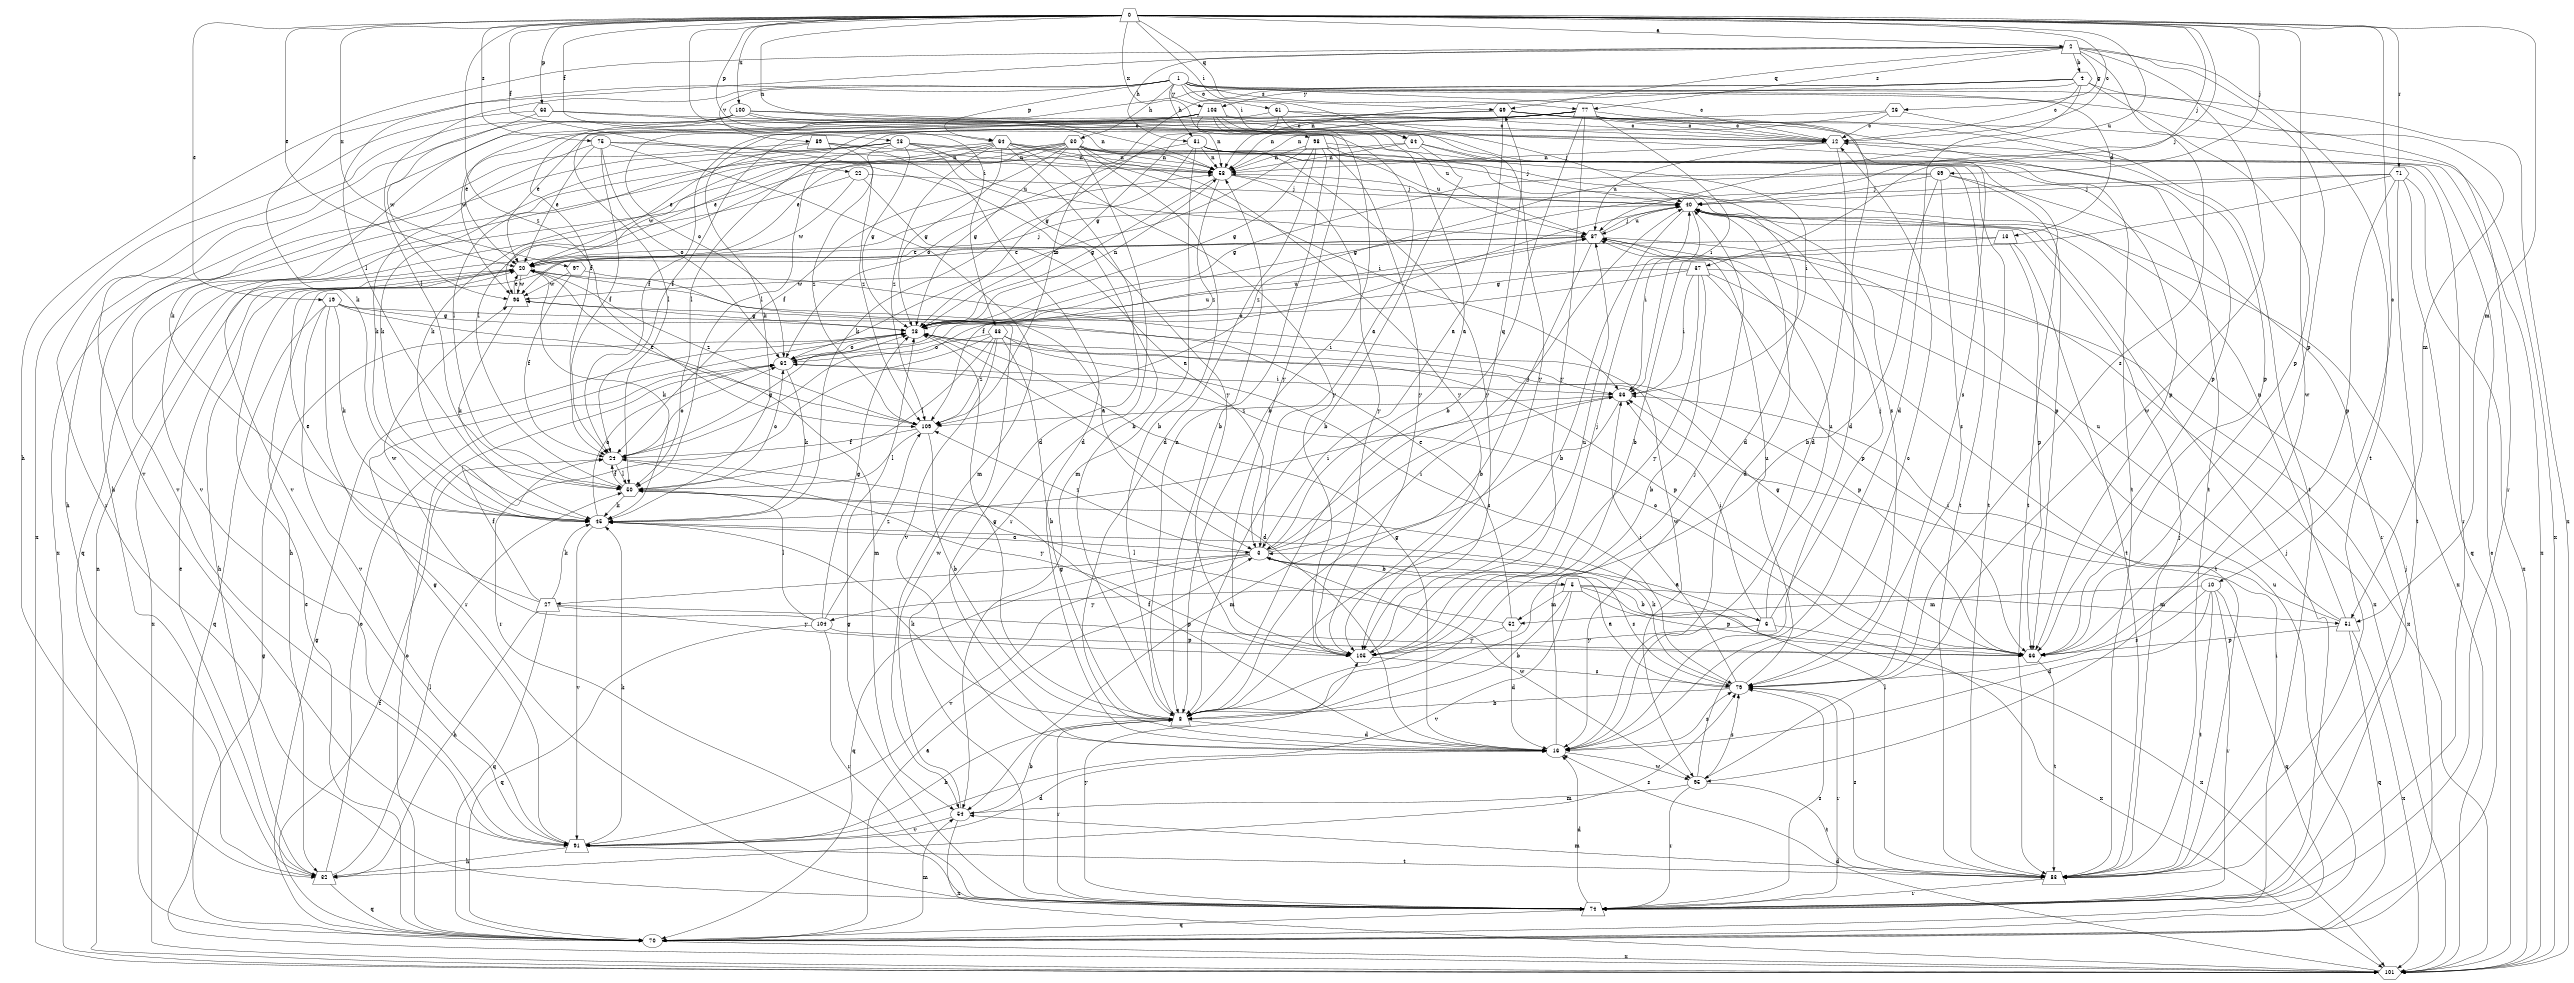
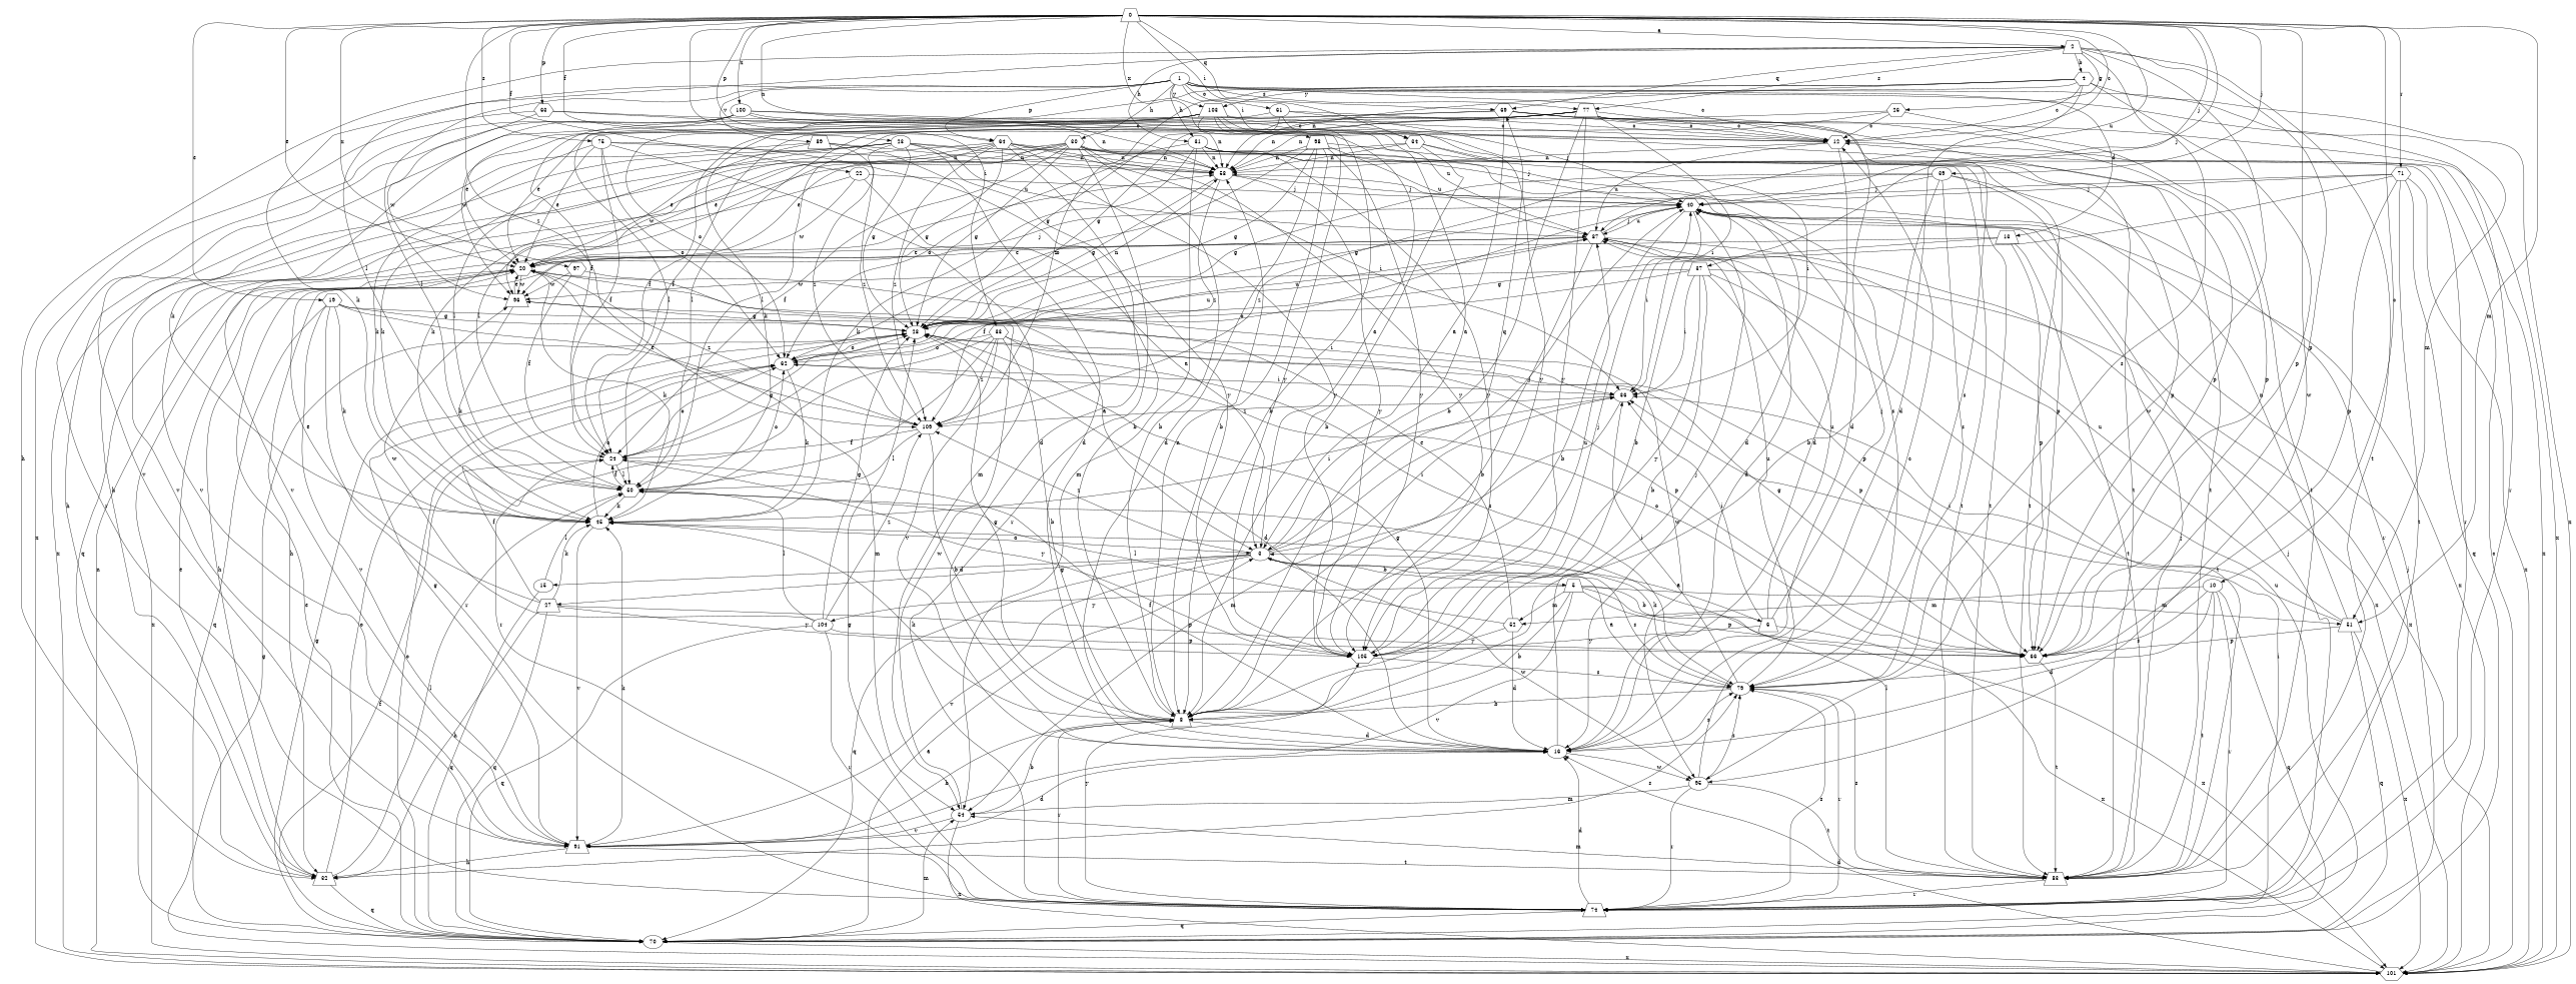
  strict digraph {
    node [shape=ellipse]
    0 [shape=trapezium]
    2 [shape=trapezium]
    10
    12 [shape=hexagon]
    19 [shape=hexagon]
    20 [shape=hexagon]
    22
    23
    33 [shape=hexagon]
    34 [shape=hexagon]
    37 [shape=trapezium]
    39
    40 [shape=hexagon]
    51 [shape=trapezium]
    58
    63 [shape=hexagon]
    64 [shape=hexagon]
    69 [shape=hexagon]
    71 [shape=hexagon]
    75
    87 [shape=hexagon]
    95
    97 [shape=hexagon]
    98 [shape=trapezium]
    100
    109 [shape=hexagon]
    31
    50 [shape=hexagon]
    77 [shape=trapezium]
    4 [shape=hexagon]
    26 [shape=hexagon]
    32 [shape=trapezium]
    66 [shape=hexagon]
    79
    83 [shape=trapezium]
    74 [shape=trapezium]
    70
    16
    52 [shape=hexagon]
    101 [shape=hexagon]
    45
    36
    91 [shape=trapezium]
    28
    54
    96 [shape=trapezium]
    3
    105 [shape=hexagon]
    8 [shape=trapezium]
    62
    24
    1
    13 [shape=trapezium]
    30 [shape=hexagon]
    61
    89 [shape=trapezium]
    103 [shape=trapezium]
    5 [shape=trapezium]
+   15
    27 [shape=trapezium]
    6 [shape=trapezium]
    104
    0 -> 2 [label=a]
    0 -> 10 [label=c]
    0 -> 12 [label=c]
    0 -> 19 [label=e]
    0 -> 20 [label=e]
    0 -> 22 [label=f]
    0 -> 23 [label=f]
    0 -> 33 [label=i]
    0 -> 34 [label=i]
    0 -> 37 [label=j]
    0 -> 39 [label=j]
    0 -> 40 [label=j]
    0 -> 51 [label=m]
    0 -> 58 [label=n]
    0 -> 63 [label=p]
    0 -> 64 [label=p]
    0 -> 69 [label=q]
    0 -> 71 [label=r]
    0 -> 75 [label=s]
    0 -> 87 [label=u]
    0 -> 95 [label=w]
    0 -> 97 [label=x]
    0 -> 98 [label=x]
    0 -> 100 [label=x]
    0 -> 109 [label=z]
    2 -> 69 [label=q]
    2 -> 95 [label=w]
    2 -> 31 [label=h]
    2 -> 50 [label=l]
    2 -> 77 [label=s]
    2 -> 4 [label=b]
    2 -> 26 [label=g]
    2 -> 32 [label=h]
    2 -> 66 [label=p]
    2 -> 79 [label=s]
    2 -> 83 [label=t]
    10 -> 79 [label=s]
    10 -> 83 [label=t]
    10 -> 74 [label=r]
    10 -> 70 [label=q]
    10 -> 16 [label=d]
    10 -> 52 [label=m]
    12 -> 58 [label=n]
    12 -> 87 [label=u]
    12 -> 16 [label=d]
    12 -> 101 [label=x]
    19 -> 74 [label=r]
    19 -> 70 [label=q]
    19 -> 45 [label=k]
    19 -> 36 [label=i]
    19 -> 91 [label=v]
    19 -> 28 [label=g]
    19 -> 54 [label=m]
    20 -> 40 [label=j]
    20 -> 95 [label=w]
    20 -> 109 [label=z]
    20 -> 32 [label=h]
    20 -> 101 [label=x]
    20 -> 45 [label=k]
    20 -> 96 [label=w]
    22 -> 40 [label=j]
    22 -> 70 [label=q]
    22 -> 96 [label=w]
    22 -> 3 [label=a]
    23 -> 58 [label=n]
    23 -> 87 [label=u]
    23 -> 109 [label=z]
    23 -> 50 [label=l]
    23 -> 32 [label=h]
    23 -> 83 [label=t]
    23 -> 45 [label=k]
    23 -> 28 [label=g]
    23 -> 105 [label=y]
    33 -> 109 [label=z]
    33 -> 50 [label=l]
    33 -> 66 [label=p]
    33 -> 79 [label=s]
    33 -> 74 [label=r]
    33 -> 16 [label=v]
    33 -> 8 [label=b]
    33 -> 62 [label=o]
    34 -> 58 [label=n]
    34 -> 74 [label=r]
    34 -> 36 [label=i]
    34 -> 91 [label=v]
    34 -> 8 [label=b]
    37 -> 66 [label=p]
    37 -> 83 [label=t]
    37 -> 101 [label=x]
    37 -> 36 [label=i]
    37 -> 96 [label=w]
    37 -> 105 [label=y]
    37 -> 8 [label=b]
    37 -> 62 [label=o]
    39 -> 40 [label=j]
    39 -> 109 [label=z]
    39 -> 66 [label=p]
    39 -> 79 [label=s]
    39 -> 74 [label=r]
    39 -> 28 [label=g]
    39 -> 8 [label=b]
    40 -> 87 [label=u]
    40 -> 16 [label=d]
    40 -> 101 [label=x]
    40 -> 36 [label=i]
    40 -> 8 [label=b]
    40 -> 24 [label=f]
    51 -> 58 [label=n]
    51 -> 87 [label=u]
    51 -> 66 [label=p]
    51 -> 70 [label=q]
    51 -> 101 [label=x]
    51 -> 36 [label=i]
    58 -> 40 [label=j]
    58 -> 109 [label=z]
    58 -> 28 [label=g]
    58 -> 105 [label=y]
    63 -> 12 [label=c]
    63 -> 101 [label=x]
    63 -> 96 [label=w]
    63 -> 3 [label=a]
    64 -> 20 [label=e]
    64 -> 58 [label=n]
    64 -> 109 [label=z]
    64 -> 83 [label=t]
    64 -> 16 [label=d]
    64 -> 101 [label=x]
    64 -> 36 [label=i]
    64 -> 28 [label=g]
    64 -> 96 [label=w]
    64 -> 105 [label=y]
    69 -> 12 [label=c]
    69 -> 79 [label=s]
    69 -> 83 [label=t]
    69 -> 96 [label=w]
    69 -> 3 [label=a]
    69 -> 24 [label=f]
    71 -> 40 [label=j]
    71 -> 66 [label=p]
    71 -> 83 [label=t]
    71 -> 70 [label=q]
    71 -> 101 [label=x]
    71 -> 28 [label=g]
    71 -> 8 [label=b]
    75 -> 20 [label=e]
    75 -> 58 [label=n]
    75 -> 45 [label=k]
    75 -> 54 [label=m]
    75 -> 8 [label=b]
    75 -> 62 [label=o]
    75 -> 24 [label=f]
    87 -> 20 [label=e]
    87 -> 40 [label=j]
    87 -> 32 [label=h]
    87 -> 101 [label=x]
    87 -> 8 [label=b]
    95 -> 12 [label=c]
    95 -> 79 [label=s]
    95 -> 83 [label=t]
    95 -> 74 [label=r]
    95 -> 54 [label=m]
    97 -> 96 [label=w]
    97 -> 3 [label=a]
    97 -> 24 [label=f]
    98 -> 58 [label=n]
    98 -> 87 [label=u]
    98 -> 66 [label=p]
    98 -> 16 [label=d]
    98 -> 28 [label=g]
    98 -> 105 [label=y]
    98 -> 8 [label=b]
    98 -> 62 [label=o]
    100 -> 12 [label=c]
    100 -> 58 [label=n]
    100 -> 83 [label=t]
    100 -> 74 [label=r]
    100 -> 45 [label=k]
    100 -> 91 [label=v]
    100 -> 105 [label=y]
    109 -> 20 [label=e]
    109 -> 50 [label=l]
    109 -> 8 [label=b]
    109 -> 24 [label=f]
    31 -> 40 [label=j]
    31 -> 58 [label=n]
    31 -> 79 [label=s]
    31 -> 45 [label=k]
    31 -> 54 [label=m]
    31 -> 105 [label=y]
    31 -> 62 [label=o]
    50 -> 45 [label=k]
    50 -> 62 [label=o]
    50 -> 24 [label=f]
    77 -> 12 [label=c]
    77 -> 20 [label=e]
    77 -> 58 [label=n]
    77 -> 50 [label=l]
    77 -> 66 [label=p]
    77 -> 16 [label=d]
    77 -> 101 [label=x]
    77 -> 36 [label=i]
    77 -> 28 [label=g]
    77 -> 105 [label=y]
    77 -> 8 [label=b]
    77 -> 24 [label=f]
    4 -> 12 [label=c]
    4 -> 58 [label=n]
    4 -> 109 [label=z]
    4 -> 66 [label=p]
    4 -> 16 [label=d]
    4 -> 101 [label=x]
    4 -> 24 [label=f]
    4 -> 103 [label=y]
    26 -> 12 [label=c]
    26 -> 58 [label=n]
    26 -> 50 [label=l]
    26 -> 83 [label=t]
    32 -> 20 [label=e]
    32 -> 50 [label=l]
    32 -> 79 [label=s]
    32 -> 70 [label=q]
    32 -> 62 [label=o]
    66 -> 83 [label=t]
    66 -> 28 [label=g]
    66 -> 62 [label=o]
    79 -> 87 [label=u]
    79 -> 74 [label=r]
    79 -> 45 [label=k]
    79 -> 36 [label=i]
    79 -> 3 [label=a]
    79 -> 8 [label=b]
    83 -> 40 [label=j]
    83 -> 50 [label=l]
    83 -> 79 [label=s]
    83 -> 74 [label=r]
    83 -> 54 [label=m]
    74 -> 40 [label=j]
    74 -> 79 [label=s]
    74 -> 70 [label=q]
    74 -> 16 [label=d]
    74 -> 36 [label=i]
    74 -> 28 [label=g]
    74 -> 105 [label=y]
    70 -> 20 [label=e]
    70 -> 40 [label=j]
    70 -> 87 [label=u]
    70 -> 101 [label=x]
    70 -> 28 [label=g]
    70 -> 54 [label=m]
    70 -> 3 [label=a]
    70 -> 62 [label=o]
    70 -> 24 [label=f]
    16 -> 40 [label=j]
    16 -> 95 [label=w]
    16 -> 79 [label=s]
    16 -> 28 [label=g]
    16 -> 24 [label=f]
    52 -> 20 [label=e]
    52 -> 50 [label=l]
    52 -> 16 [label=d]
    52 -> 105 [label=y]
    101 -> 12 [label=c]
    101 -> 58 [label=n]
    101 -> 16 [label=d]
    101 -> 28 [label=g]
    45 -> 36 [label=i]
    45 -> 91 [label=v]
    45 -> 3 [label=a]
    45 -> 62 [label=o]
    36 -> 109 [label=z]
    36 -> 54 [label=m]
    91 -> 32 [label=h]
    91 -> 83 [label=t]
    91 -> 16 [label=d]
    91 -> 45 [label=k]
    91 -> 28 [label=g]
    91 -> 8 [label=b]
    28 -> 58 [label=n]
    28 -> 87 [label=u]
    28 -> 66 [label=p]
    28 -> 16 [label=d]
    28 -> 62 [label=o]
    54 -> 101 [label=x]
    54 -> 91 [label=v]
    54 -> 96 [label=w]
    54 -> 8 [label=b]
    96 -> 20 [label=e]
    96 -> 45 [label=k]
    96 -> 28 [label=g]
    3 -> 40 [label=j]
    3 -> 69 [label=q]
    3 -> 95 [label=w]
    3 -> 109 [label=z]
    3 -> 79 [label=s]
    3 -> 70 [label=q]
    3 -> 36 [label=i]
    3 -> 91 [label=v]
    3 -> 5 [label=b]
+   3 -> 15 [label=d]
    3 -> 27 [label=g]
    105 -> 40 [label=j]
    105 -> 87 [label=u]
    105 -> 79 [label=s]
    8 -> 58 [label=n]
    8 -> 74 [label=r]
    8 -> 16 [label=d]
    8 -> 45 [label=k]
    8 -> 28 [label=g]
    62 -> 87 [label=u]
    62 -> 45 [label=k]
    62 -> 36 [label=i]
    24 -> 50 [label=l]
    24 -> 28 [label=g]
    24 -> 105 [label=y]
    24 -> 62 [label=o]
    1 -> 12 [label=c]
    1 -> 34 [label=i]
    1 -> 51 [label=m]
    1 -> 64 [label=p]
    1 -> 31 [label=h]
    1 -> 50 [label=l]
    1 -> 77 [label=s]
    1 -> 74 [label=r]
    1 -> 45 [label=k]
    1 -> 13 [label=d]
    1 -> 30 [label=h]
    1 -> 61 [label=o]
    1 -> 89 [label=v]
    1 -> 103 [label=y]
    13 -> 20 [label=e]
    13 -> 66 [label=p]
    13 -> 83 [label=t]
    13 -> 28 [label=g]
    30 -> 20 [label=e]
    30 -> 58 [label=n]
    30 -> 50 [label=l]
    30 -> 83 [label=t]
    30 -> 74 [label=r]
    30 -> 16 [label=d]
    30 -> 45 [label=k]
    30 -> 91 [label=v]
    30 -> 28 [label=g]
    30 -> 105 [label=y]
    30 -> 8 [label=b]
    30 -> 24 [label=f]
    61 -> 12 [label=c]
    61 -> 40 [label=j]
    61 -> 45 [label=k]
    61 -> 28 [label=g]
    61 -> 105 [label=y]
    89 -> 20 [label=e]
    89 -> 58 [label=n]
    89 -> 109 [label=z]
    89 -> 16 [label=d]
    89 -> 91 [label=v]
    103 -> 12 [label=c]
    103 -> 20 [label=e]
    103 -> 58 [label=n]
    103 -> 87 [label=u]
    103 -> 50 [label=l]
    103 -> 32 [label=h]
    103 -> 66 [label=p]
    103 -> 3 [label=a]
    103 -> 8 [label=b]
    103 -> 62 [label=o]
    5 -> 51 [label=m]
    5 -> 66 [label=p]
    5 -> 52 [label=m]
    5 -> 101 [label=x]
    5 -> 91 [label=v]
    5 -> 8 [label=b]
    5 -> 6 [label=b]
    5 -> 104 [label=y]
+   15 -> 50 [label=l]
+   15 -> 70 [label=q]
    27 -> 20 [label=e]
    27 -> 32 [label=h]
    27 -> 66 [label=p]
    27 -> 70 [label=q]
    27 -> 45 [label=k]
    27 -> 105 [label=y]
    27 -> 24 [label=f]
    6 -> 40 [label=j]
    6 -> 87 [label=u]
    6 -> 101 [label=x]
    6 -> 36 [label=i]
    6 -> 3 [label=a]
    6 -> 105 [label=y]
    104 -> 109 [label=z]
    104 -> 50 [label=l]
    104 -> 66 [label=p]
    104 -> 74 [label=r]
    104 -> 70 [label=q]
    104 -> 28 [label=g]
    104 -> 96 [label=w]
  }
